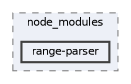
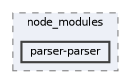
  digraph {
    compound=true
-   n1 [color=grey25 fillcolor="#edf0f7" fontname=Helvetica fontsize=10 height=0.2 label="range-parser" shape=box style="filled,bold" width=0.4]
+   n1 [color=grey25 fillcolor="#edf0f7" fontname=Helvetica fontsize=10 height=0.2 label="parser-parser" shape=box style="filled,bold" width=0.4]
    subgraph cluster_1 {
      bgcolor="#edf0f7"
      fontname=Helvetica
      fontsize=10
      label=node_modules
      pencolor=grey50
      style="filled,dashed"
      n1
    }
  }
